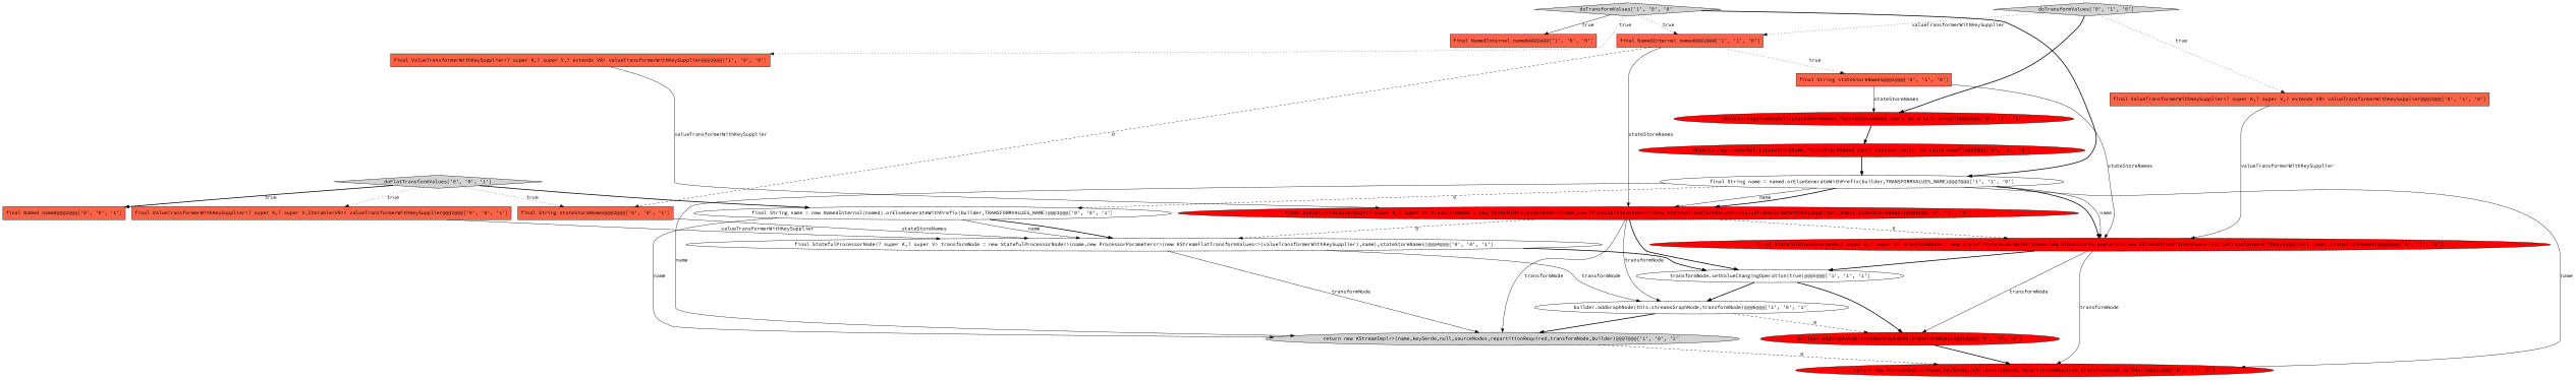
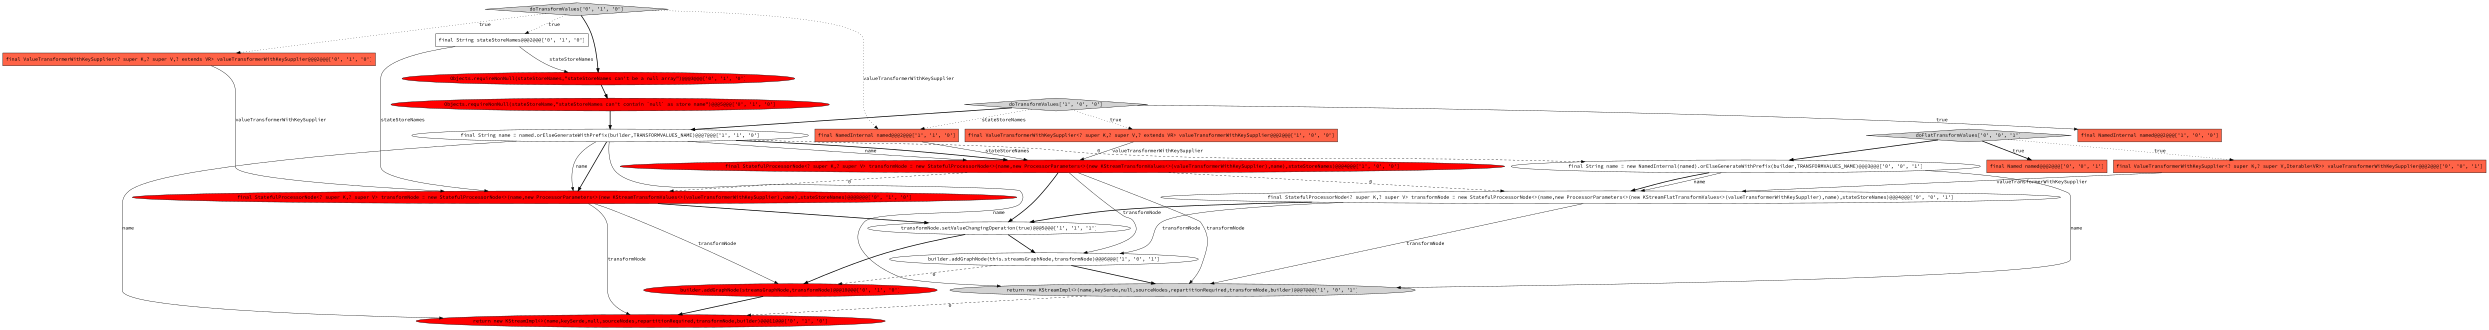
  digraph {
    fontname="Source Code Pro"
    node [fillcolor=tomato fontname="Source Code Pro" shape=ellipse style=filled]
    edge [fontname="Source Code Pro" style=solid]
    n1 [label="final ValueTransformerWithKeySupplier<? super K,? super V,? extends VR> valueTransformerWithKeySupplier@@@2@@@['1', '0', '0']" shape=box]
    n2 [fillcolor=red label="final StatefulProcessorNode<? super K,? super V> transformNode = new StatefulProcessorNode<>(name,new ProcessorParameters<>(new KStreamTransformValues<>(valueTransformerWithKeySupplier),name),stateStoreNames)@@@4@@@['1', '0', '0']"]
    n3 [fillcolor=white label="transformNode.setValueChangingOperation(true)@@@5@@@['1', '1', '1']"]
    n4 [fillcolor=red label="final StatefulProcessorNode<? super K,? super V> transformNode = new StatefulProcessorNode<>(name,new ProcessorParameters<>(new KStreamTransformValues<>(valueTransformerWithKeySupplier),name),stateStoreNames)@@@8@@@['0', '1', '0']"]
    n5 [fillcolor=white label="builder.addGraphNode(this.streamsGraphNode,transformNode)@@@6@@@['1', '0', '1']"]
    n6 [fillcolor=white label="final StatefulProcessorNode<? super K,? super V> transformNode = new StatefulProcessorNode<>(name,new ProcessorParameters<>(new KStreamFlatTransformValues<>(valueTransformerWithKeySupplier),name),stateStoreNames)@@@4@@@['0', '0', '1']"]
    n7 [fillcolor=lightgray label="return new KStreamImpl<>(name,keySerde,null,sourceNodes,repartitionRequired,transformNode,builder)@@@7@@@['1', '0', '1']"]
    n8 [fillcolor=lightgray label="doFlatTransformValues['0', '0', '1']" shape=diamond]
    n9 [label="final Named named@@@2@@@['0', '0', '1']" shape=box]
    n10 [label="final ValueTransformerWithKeySupplier<? super K,? super V,Iterable<VR>> valueTransformerWithKeySupplier@@@2@@@['0', '0', '1']" shape=box]
    n11 [fillcolor=white label="final String name = new NamedInternal(named).orElseGenerateWithPrefix(builder,TRANSFORMVALUES_NAME)@@@3@@@['0', '0', '1']"]
-   n12 [label="final String stateStoreNames@@@2@@@['0', '0', '1']" shape=box]
    n13 [fillcolor=red label="Objects.requireNonNull(stateStoreNames,\"stateStoreNames can't be a null array\")@@@3@@@['0', '1', '0']"]
    n14 [fillcolor=red label="Objects.requireNonNull(stateStoreName,\"stateStoreNames can't contain `null` as store name\")@@@5@@@['0', '1', '0']"]
    n15 [fillcolor=white label="final String name = named.orElseGenerateWithPrefix(builder,TRANSFORMVALUES_NAME)@@@7@@@['1', '1', '0']"]
    n16 [fillcolor=red label="builder.addGraphNode(streamsGraphNode,transformNode)@@@10@@@['0', '1', '0']"]
    n17 [fillcolor=red label="return new KStreamImpl<>(name,keySerde,null,sourceNodes,repartitionRequired,transformNode,builder)@@@11@@@['0', '1', '0']"]
    n18 [label="final ValueTransformerWithKeySupplier<? super K,? super V,? extends VR> valueTransformerWithKeySupplier@@@2@@@['0', '1', '0']" shape=box]
-   n19 [label="final String stateStoreNames@@@2@@@['0', '1', '0']" shape=box]
+   n19 [fillcolor=white label="final String stateStoreNames@@@2@@@['0', '1', '0']" shape=box]
    n20 [fillcolor=lightgray label="doTransformValues['1', '0', '0']" shape=diamond]
    n21 [label="final NamedInternal named@@@2@@@['1', '1', '0']" shape=box]
    n22 [label="final NamedInternal named@@@2@@@['1', '0', '0']" shape=box]
    n23 [fillcolor=lightgray label="doTransformValues['0', '1', '0']" shape=diamond]
    n1 -> n2 [label=valueTransformerWithKeySupplier]
    n2 -> n3 [style=bold]
    n2 -> n4 [label=0 style=dashed]
    n2 -> n5 [label=transformNode]
    n2 -> n6 [label=0 style=dashed]
    n2 -> n7 [label=transformNode]
    n3 -> n5 [style=bold]
    n3 -> n16 [style=bold]
    n4 -> n3 [style=bold]
    n4 -> n16 [label=transformNode]
    n4 -> n17 [label=transformNode]
    n5 -> n7 [style=bold]
    n5 -> n16 [label=0 style=dashed]
    n6 -> n3 [style=bold]
    n6 -> n5 [label=transformNode]
    n6 -> n7 [label=transformNode]
    n7 -> n17 [label=0 style=dashed]
    n8 -> n9 [label=true style=bold]
    n8 -> n10 [label=true style=dotted]
    n8 -> n11 [style=bold]
-   n8 -> n12 [label=true style=dotted]
    n10 -> n6 [label=valueTransformerWithKeySupplier]
    n11 -> n6 [style=bold]
    n11 -> n6 [label=name]
    n11 -> n7 [label=name]
-   n12 -> n6 [label=stateStoreNames]
    n13 -> n14 [style=bold]
    n14 -> n15 [style=bold]
    n15 -> n2 [label=name]
    n15 -> n2 [style=bold]
    n15 -> n4 [style=bold]
    n15 -> n4 [label=name]
    n15 -> n7 [label=name]
    n15 -> n11 [label=0 style=dashed]
    n15 -> n17 [label=name]
    n16 -> n17 [style=bold]
    n18 -> n4 [label=valueTransformerWithKeySupplier]
    n19 -> n4 [label=stateStoreNames]
    n19 -> n13 [label=stateStoreNames]
    n20 -> n1 [label=true style=dotted]
    n20 -> n15 [style=bold]
-   n20 -> n21 [label=true style=dotted]
+   n20 -> n21 [label=stateStoreNames style=dotted]
    n20 -> n22 [label=true]
    n21 -> n2 [label=stateStoreNames]
-   n21 -> n12 [label=0 style=dashed]
    n23 -> n13 [style=bold]
    n23 -> n18 [label=true style=dotted]
-   n21 -> n19 [label=true style=dotted]
+   n23 -> n19 [label=true style=dotted]
    n23 -> n21 [label=valueTransformerWithKeySupplier style=dotted]
  }
